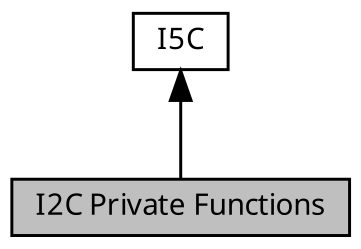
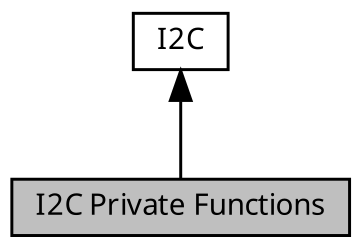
  digraph {
    rankdir=TB
    fontname="Noto Sans"
    node [color=black fontname="Noto Sans" fontsize=10 shape=record style=filled]
    n1 [fillcolor=grey75 fontcolor=black height=0.2 label="I2C Private Functions" width=0.4]
-   n2 [fillcolor=white height=0.2 label=I5C width=0.4]
+   n2 [fillcolor=white height=0.2 label=I2C width=0.4]
    n2 -> n1 [dir=back fontname="Noto Sans" fontsize=10 labelfontname=Helvetica labelfontsize=10 shape=plaintext style=solid]
  }
